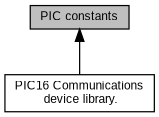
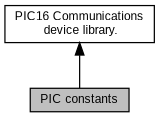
  digraph {
    rankdir=TB
    fontname="Liberation Sans"
    node [color=black fontname="Liberation Sans" fontsize=10 shape=record style=filled]
    n1 [fillcolor=white height=0.2 label="PIC16 Communications\l device library." width=0.4]
    n2 [fillcolor=grey75 fontcolor=black height=0.2 label="PIC constants" width=0.4]
-   n2 -> n1 [dir=back fontname="Liberation Sans" fontsize=10 labelfontname=Helvetica labelfontsize=10 shape=plaintext style=solid]
+   n1 -> n2 [dir=back fontname="Liberation Sans" fontsize=10 labelfontname=Helvetica labelfontsize=10 shape=plaintext style=solid]
  }
